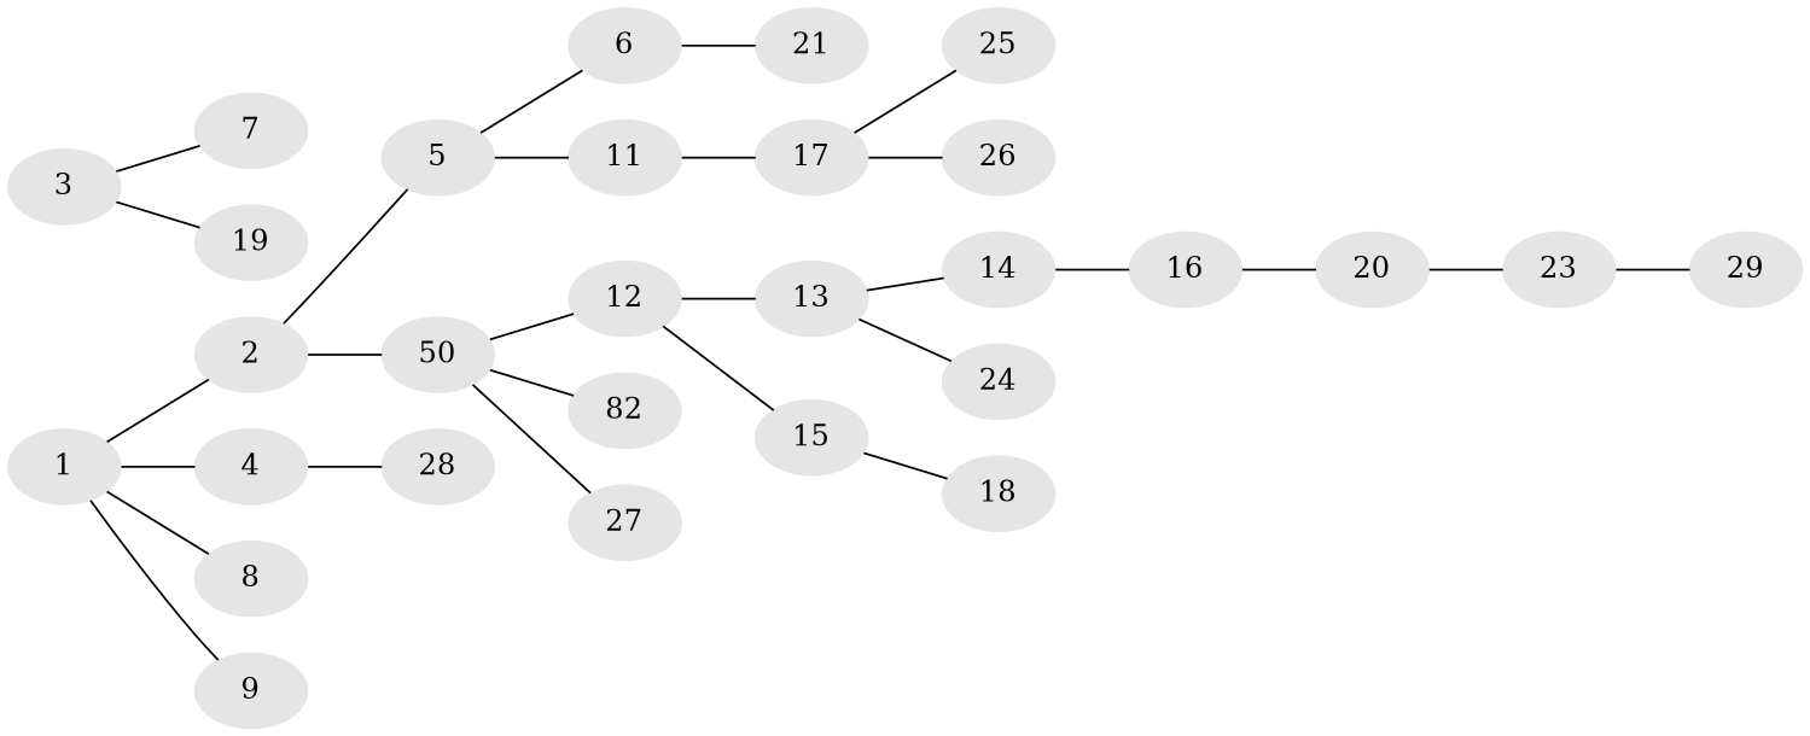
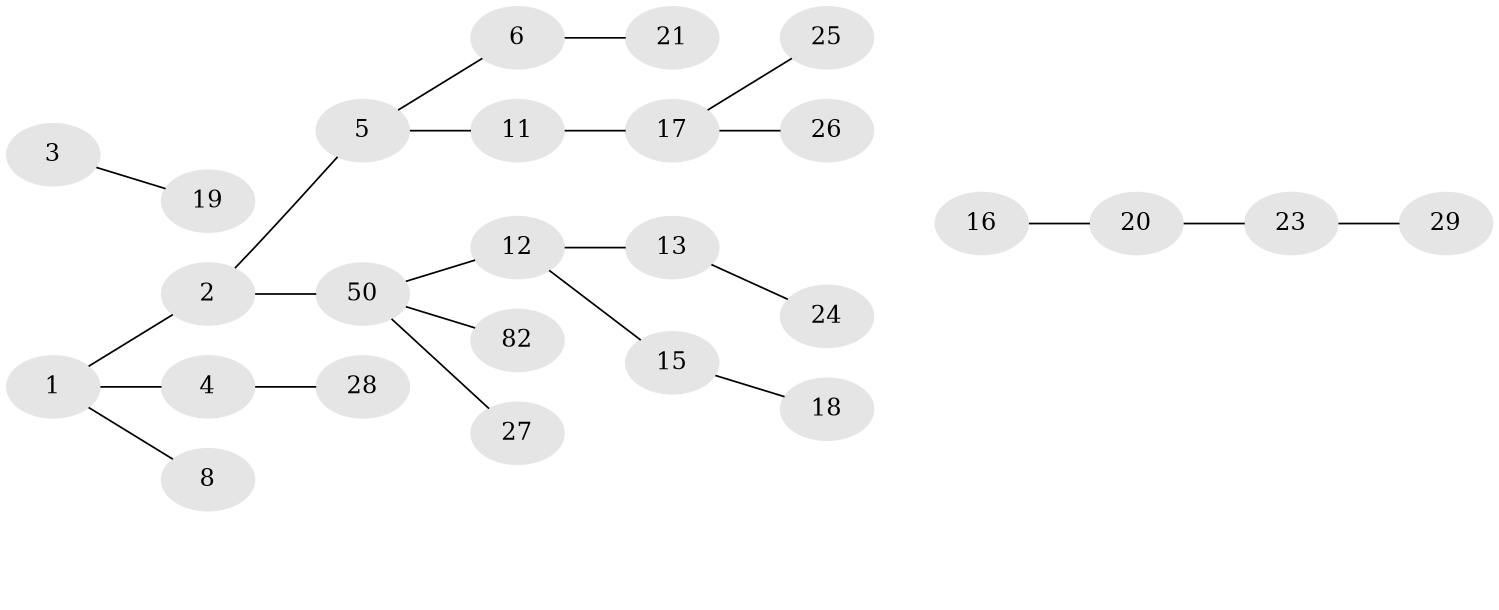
  graph {
    rankdir=LR
    node [color=gray90 style=filled]
    edge [weight=1.0]
    1
    2
    4
    8
-   9
    5
    n7 [label=50]
    3
-   7
    19
    28
    6
    11
    12
    n15 [label=82]
    27
    21
    17
    13
    15
    25
    26
-   14
    24
    18
    16
    20
    23
    29
    1 -- 2 [weight=2.0]
    1 -- 4
    1 -- 8
-   1 -- 9
    2 -- 5
    2 -- n7 [weight=2.0]
    4 -- 28
    5 -- 6
    5 -- 11
    n7 -- 12
    n7 -- n15
    n7 -- 27
-   3 -- 7
    3 -- 19
    6 -- 21
    11 -- 17
    12 -- 13
    12 -- 15
    17 -- 25
    17 -- 26
-   13 -- 14
    13 -- 24
    15 -- 18
-   14 -- 16 [weight=2.0]
    16 -- 20
    20 -- 23
    23 -- 29
  }
